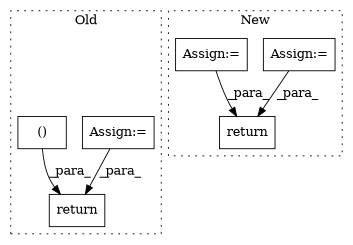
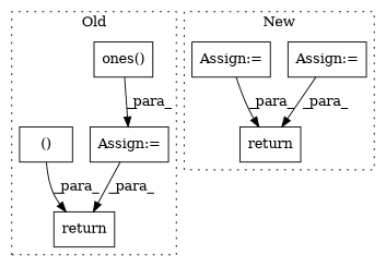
  digraph {
    node [a=68 l=3 shape=box]
+   n1 [a=75 l="11,18" label="ones()" s="3319,3356"]
    n2 [label="Assign:=" s=3316]
    n3 [a=93 l=7 label=return s=3637]
    n4 [a=54 l=36 label="()" s=3547]
    n5 [a=93 l=7 label=return s=4055]
    n6 [label="Assign:=" s=3967]
    n7 [label="Assign:=" s=3909]
    subgraph cluster_1 {
      label=Old
      style=dotted
+     n1
      n2
      n3
      n4
    }
    subgraph cluster_2 {
      label=New
      style=dotted
      n5
      n6
      n7
    }
+   n1 -> n2 [label=_para_]
    n2 -> n3 [label=_para_]
    n4 -> n3 [label=_para_]
    n6 -> n5 [label=_para_]
    n7 -> n5 [label=_para_]
  }
